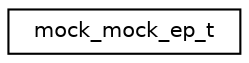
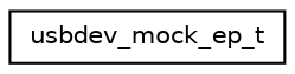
  digraph {
    rankdir=TB
-   n1 [color=black fillcolor=white fontname=Helvetica fontsize=10 height=0.2 label=mock_mock_ep_t shape=record style=filled width=0.4]
+   n1 [color=black fillcolor=white fontname=Helvetica fontsize=10 height=0.2 label=usbdev_mock_ep_t shape=record style=filled width=0.4]
  }
